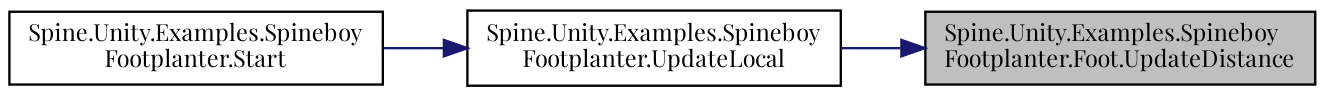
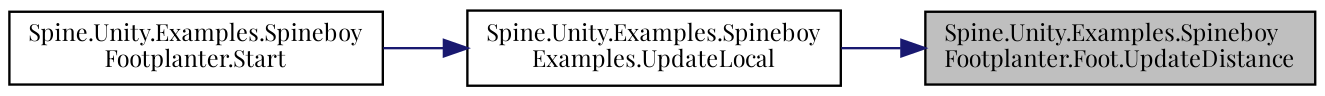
  digraph {
    rankdir=RL
    fontname="Playfair Display"
    node [color=black fillcolor=white fontname="Playfair Display" fontsize=10 shape=record style=filled]
    edge [color=midnightblue dir=back fontname="Playfair Display" fontsize=10 labelfontname=Helvetica labelfontsize=10 style=solid]
    n1 [fillcolor=grey75 fontcolor=black height=0.2 label="Spine.Unity.Examples.Spineboy\lFootplanter.Foot.UpdateDistance" width=0.4]
-   n2 [height=0.2 label="Spine.Unity.Examples.Spineboy\lFootplanter.UpdateLocal" width=0.4]
+   n2 [height=0.2 label="Spine.Unity.Examples.Spineboy\lExamples.UpdateLocal" width=0.4]
    n3 [height=0.2 label="Spine.Unity.Examples.Spineboy\lFootplanter.Start" width=0.4]
    n1 -> n2
    n2 -> n3
  }
